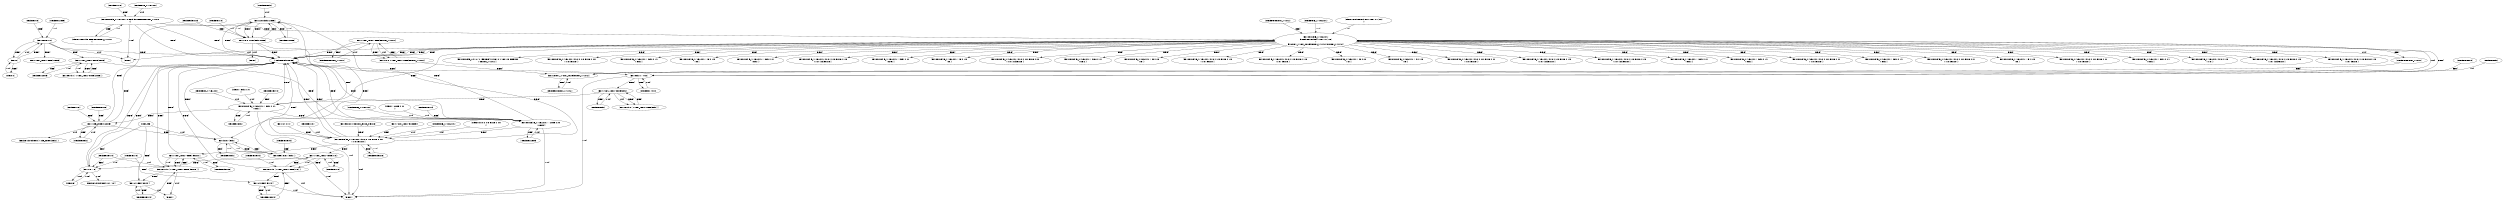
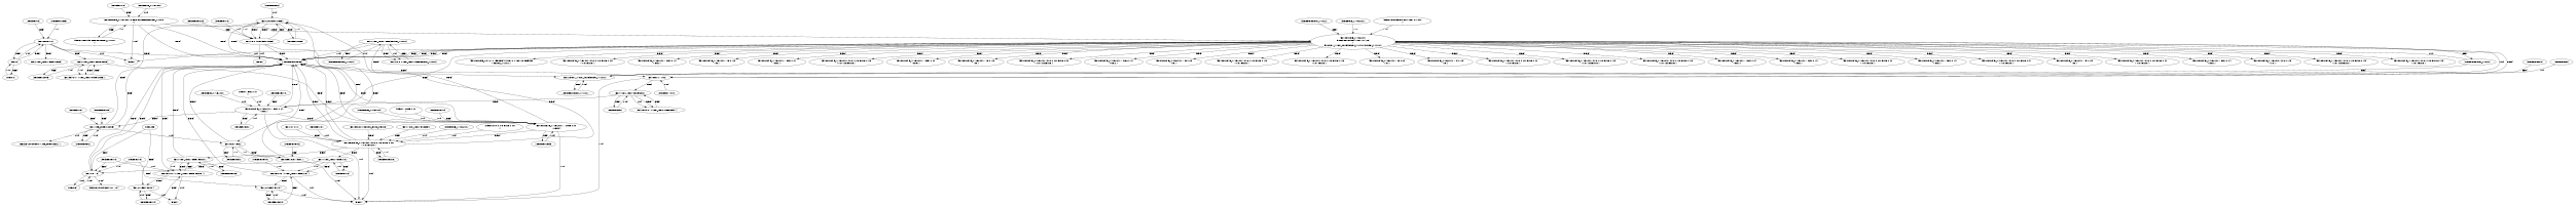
  digraph {
    fontname=Lato
    node [fontname=Lato]
    edge [fontname=Lato]
    n1 [label="(Call,mkdir(path,mode))"]
    n2 [label="(Call,rval = mkdir(path,mode))"]
    n3 [label="(Call,(char *)path)"]
    n4 [label="(MethodReturn,RET)"]
    n5 [label="(Identifier,mode)"]
    n6 [label="(Call,dprintf( D_SYSCALLS, \"\trval = %d, errno = %d\n\", rval, terrno ))"]
    n7 [label="(Block,)"]
    n8 [label="(Call,free( (char *)path ))"]
    n9 [label="(Identifier,path)"]
    n10 [label="(Call,path = NULL)"]
    n11 [label="(Call,write_access(mode))"]
    n12 [label="(Identifier,path)"]
    n13 [label="(ControlStructure,if ( write_access(path) ))"]
    n14 [label="(Call,dprintf( D_SYSCALLS, \"  path = %s\n\", path ))"]
    n15 [label="(Call,dprintf( D_SYSCALLS, \"  mode = %d\n\", mode ))"]
    n16 [label="(Identifier,path)"]
    n17 [label="(Block,)"]
    n18 [label="(Identifier,mode)"]
    n19 [label="(Call,dprintf(D_SYSCALLS,\n\t\t\"Got request for syscall %s (%d)\n\",\n\t\tshadow_syscall_name(condor_sysnum), condor_sysnum))"]
    n20 [label="(Call,dprintf( D_SYSCALLS, \"\trval = %d, errno = %d\n\", rval, terrno ))"]
    n21 [label="(Call,dprintf( D_SYSCALLS, \"  path = %s\n\", path ))"]
    n22 [label="(Call,dprintf( D_SYSCALLS, \"\trval = %d, errno = %d\n\", rval, terrno ))"]
    n23 [label="(Call,dprintf( D_SYSCALLS, \"  fd = %d\n\", fd ))"]
    n24 [label="(Call,dprintf( D_SYSCALLS, \"\trval = %d, errno = %d\n\", rval, terrno ))"]
    n25 [label="(Block,)"]
    n26 [label="(Call,dprintf( D_SYSCALLS, \"  path = %s\n\", path ))"]
    n27 [label="(Call,dprintf( D_SYSCALLS, \"\trval = %d\n\", rval ))"]
    n28 [label="(Call,dprintf( D_SYSCALLS, \"\trval = %d, errno = %d\n\", rval, (int)terrno ))"]
    n29 [label="(Call,dprintf( D_SYSCALLS, \"\trval = %d, errno = %d\n\", rval, terrno ))"]
    n30 [label="(Call,dprintf(D_ALWAYS, \"ERROR: unknown syscall %d received\n\", condor_sysnum ))"]
    n31 [label="(Call,dprintf( D_SYSCALLS, \"\trval = %d, errno = %d\n\", rval, terrno ))"]
    n32 [label="(Call,dprintf( D_SYSCALLS, \"  path = %s\n\", path ))"]
    n33 [label="(Call,dprintf( D_SYSCALLS, \"  fd = %d\n\", fd ))"]
    n34 [label="(Call,dprintf( D_SYSCALLS, \"  path = %s\n\", path ))"]
    n35 [label="(Call,dprintf( D_SYSCALLS, \"\trval = %d, errno = %d\n\", rval, (int)terrno ))"]
    n36 [label="(Call,dprintf( D_SYSCALLS, \"  flags = %d\n\", flags ))"]
    n37 [label="(Call,dprintf( D_SYSCALLS, \"  fd = %d\n\", fd ))"]
    n38 [label="(Call,dprintf( D_SYSCALLS, \"\trval = %d, errno = %d\n\", rval, (int)terrno ))"]
    n39 [label="(Call,dprintf( D_SYSCALLS, \"  from = %s\n\", from ))"]
    n40 [label="(Call,dprintf( D_SYSCALLS, \"  fd = %d\n\", fd ))"]
    n41 [label="(Call,dprintf( D_SYSCALLS, \"\trval = %d, errno = %d\n\", rval, terrno ))"]
    n42 [label="(Call,dprintf( D_SYSCALLS, \"\trval = %d, errno = %d\n\", rval, terrno ))"]
    n43 [label="(Call,dprintf( D_SYSCALLS, \"  fd = %d\n\", fd ))"]
    n44 [label="(Call,dprintf( D_SYSCALLS, \"  fs = %d\n\", fd ))"]
    n45 [label="(Call,dprintf( D_SYSCALLS, \"\trval = %d, errno = %d\n\", rval, terrno ))"]
    n46 [label="(Identifier,condor_sysnum)"]
    n47 [label="(Call,dprintf( D_SYSCALLS, \"\trval = %d, errno = %d\n\", rval, (int)terrno ))"]
    n48 [label="(Call,dprintf( D_SYSCALLS, \"\trval = %d, errno = %d\n\", rval, (int)terrno ))"]
    n49 [label="(Call,dprintf( D_SYSCALLS, \"  path = %s\n\", path ))"]
    n50 [label="(Call,dprintf( D_SYSCALLS, \"  path = %s\n\", path ))"]
    n51 [label="(Call,shadow_syscall_name(condor_sysnum))"]
    n52 [label="(Call,dprintf(D_SYSCALLS, \"About to decode condor_sysnum\n\"))"]
    n53 [label="(Literal,\"About to decode condor_sysnum\n\")"]
    n54 [label="(Identifier,condor_sysnum)"]
    n55 [label="(Call,syscall_sock->code(condor_sysnum))"]
    n56 [label="(Call,rval = syscall_sock->code(condor_sysnum))"]
    n57 [label="(Identifier,condor_sysnum)"]
    n58 [label="(Call,syscall_sock->code(path))"]
    n59 [label="(Call,result = ( syscall_sock->code(path) ))"]
    n60 [label="(Identifier,path)"]
    n61 [label="(Identifier,NULL)"]
    n62 [label="(Call,syscall_sock->code(rval))"]
    n63 [label="(Call,syscall_sock->code( terrno ))"]
    n64 [label="(Identifier,terrno)"]
    n65 [label="(Call,syscall_sock->code(mode))"]
    n66 [label="(Call,result = ( syscall_sock->code(mode) ))"]
    n67 [label="(Identifier,mode)"]
    n68 [label="(Call,mode = -1)"]
    n69 [label="(Call,-1)"]
    n70 [label="(Call,syscall_sock->code(mode))"]
    n71 [label="(Literal,1)"]
    n72 [label="(Call,result = ( syscall_sock->code(rval) ))"]
    n73 [label="(Call,rval < 0)"]
    n74 [label="(Identifier,rval)"]
    n75 [label="(Call,result = ( syscall_sock->code( terrno ) ))"]
    n76 [label="(Identifier,terrno)"]
    n77 [label="(Call,ASSERT( result ))"]
    n78 [label="(Literal,0)"]
    n79 [label="(ControlStructure,if( rval < 0 ))"]
    n80 [label="(Identifier,result)"]
    n81 [label="(Call,ASSERT( result ))"]
    n82 [label="(Block,)"]
    n83 [label="(Identifier,result)"]
    n84 [label="(Identifier,result)"]
    n85 [label="(Identifier,uid)"]
    n86 [label="(Identifier,result)"]
    n87 [label="(Identifier,rval)"]
    n88 [label="(Identifier,D_SYSCALLS)"]
    n89 [label="(Identifier,result)"]
    n90 [label="(Identifier,rval)"]
    n91 [label="(Identifier,D_SYSCALLS)"]
    n92 [label="(Literal,\"\trval = %d, errno = %d\n\")"]
    n93 [label="(Identifier,rval)"]
    n94 [label="(Identifier,result)"]
    n95 [label="(Identifier,D_SYSCALLS)"]
    n96 [label="(Identifier,D_SYSCALLS)"]
    n97 [label="(Literal,\"  path = %s\n\")"]
    n98 [label="(Call,rval = -1)"]
    n99 [label="(Identifier,result)"]
    n100 [label="(Identifier,rval)"]
    n101 [label="(Literal,\"Got request for syscall %s (%d)\n\")"]
    n102 [label="(Identifier,D_SYSCALLS)"]
    n103 [label="(Identifier,terrno)"]
    n104 [label="(Identifier,condor_sysnum)"]
    n105 [label="(Identifier,errno)"]
    n106 [label="(Identifier,mode)"]
    n107 [label="(Call,terrno = (condor_errno_t)errno)"]
    n108 [label="(Call,syscall_sock->encode())"]
    n109 [label="(Identifier,path)"]
    n110 [label="(Literal,\"  mode = %d\n\")"]
    n111 [label="(Identifier,result)"]
    n112 [label="(Identifier,rval)"]
    n113 [label="(Identifier,path)"]
    1001450
    n1 -> n2 [label="AST: "]
    n1 -> n2 [label="DDG: "]
    n1 -> n2 [label="DDG: "]
    n1 -> n3 [label="CFG: "]
    n1 -> n4 [label="DDG: "]
    n1 -> n5 [label="CFG: "]
    n2 -> n1 [label="CFG: "]
    n2 -> n4 [label="DDG: "]
    n2 -> n6 [label="DDG: "]
    n2 -> n7 [label="AST: "]
    n3 -> n4 [label="DDG: "]
    n3 -> n8 [label="AST: "]
    n3 -> n8 [label="DDG: "]
    n3 -> n9 [label="CFG: "]
    n4 -> n10 [label="DDG: "]
    n5 -> n1 [label="AST: "]
    n6 -> n4 [label="DDG: "]
    n6 -> n4 [label="DDG: "]
    n6 -> n4 [label="DDG: "]
    n6 -> n17 [label="AST: "]
    n6 -> n62 [label="DDG: "]
    n6 -> n63 [label="DDG: "]
    n6 -> n64 [label="CFG: "]
-   n8 -> n3 [label="CFG: "]
    n8 -> n4 [label="DDG: "]
    n8 -> n17 [label="AST: "]
    n9 -> n3 [label="AST: "]
    n10 -> n17 [label="AST: "]
-   n10 -> n58 [label="DDG: "]
-   n10 -> n61 [label="CFG: "]
+   n10 -> n58 [label="CFG: "]
    n11 -> n1 [label="DDG: "]
-   n11 -> n3 [label="DDG: "]
+   n11 -> n3 [label="AST: "]
    n11 -> n4 [label="DDG: "]
    n11 -> n12 [label="CFG: "]
    n11 -> n13 [label="AST: "]
    n12 -> n11 [label="AST: "]
    n14 -> n4 [label="DDG: "]
    n14 -> n11 [label="DDG: "]
    n14 -> n15 [label="DDG: "]
    n14 -> n16 [label="CFG: "]
    n14 -> n17 [label="AST: "]
    n15 -> n1 [label="DDG: "]
    n15 -> n4 [label="DDG: "]
    n15 -> n4 [label="DDG: "]
    n15 -> n6 [label="DDG: "]
    n15 -> n17 [label="AST: "]
    n15 -> n18 [label="CFG: "]
    n16 -> n14 [label="AST: "]
    n18 -> n15 [label="AST: "]
    n19 -> n4 [label="DDG: "]
    n19 -> n4 [label="DDG: "]
    n19 -> n4 [label="DDG: "]
    n19 -> n4 [label="DDG: "]
    n19 -> n14 [label="DDG: "]
    n19 -> n20 [label="DDG: "]
    n19 -> n21 [label="DDG: "]
    n19 -> n22 [label="DDG: "]
    n19 -> n23 [label="DDG: "]
    n19 -> n24 [label="DDG: "]
    n19 -> n25 [label="AST: "]
    n19 -> n26 [label="DDG: "]
    n19 -> n27 [label="DDG: "]
    n19 -> n28 [label="DDG: "]
    n19 -> n29 [label="DDG: "]
    n19 -> n30 [label="DDG: "]
    n19 -> n31 [label="DDG: "]
    n19 -> n32 [label="DDG: "]
    n19 -> n33 [label="DDG: "]
    n19 -> n34 [label="DDG: "]
    n19 -> n35 [label="DDG: "]
    n19 -> n36 [label="DDG: "]
    n19 -> n37 [label="DDG: "]
    n19 -> n38 [label="DDG: "]
    n19 -> n39 [label="DDG: "]
    n19 -> n40 [label="DDG: "]
    n19 -> n41 [label="DDG: "]
    n19 -> n42 [label="DDG: "]
    n19 -> n43 [label="DDG: "]
    n19 -> n44 [label="DDG: "]
    n19 -> n45 [label="DDG: "]
    n19 -> n46 [label="CFG: "]
    n19 -> n47 [label="DDG: "]
    n19 -> n48 [label="DDG: "]
    n19 -> n49 [label="DDG: "]
    n19 -> n50 [label="DDG: "]
    n46 -> n19 [label="AST: "]
    n46 -> n51 [label="CFG: "]
    n51 -> n19 [label="AST: "]
    n51 -> n19 [label="DDG: "]
    n51 -> n54 [label="CFG: "]
    n52 -> n4 [label="DDG: "]
    n52 -> n4 [label="DDG: "]
    n52 -> n19 [label="DDG: "]
    n52 -> n25 [label="AST: "]
    n52 -> n53 [label="CFG: "]
    n53 -> n52 [label="AST: "]
    n54 -> n51 [label="AST: "]
-   n55 -> n4 [label="DDG: "]
-   n56 -> n51 [label="DDG: "]
+   n55 -> n4 [label="AST: "]
+   n55 -> n51 [label="DDG: "]
    n55 -> n56 [label="AST: "]
    n55 -> n56 [label="DDG: "]
    n55 -> n57 [label="CFG: "]
    n56 -> n55 [label="CFG: "]
    n57 -> n55 [label="AST: "]
    n58 -> n14 [label="DDG: "]
    n58 -> n59 [label="AST: "]
    n58 -> n59 [label="DDG: "]
    n58 -> n60 [label="CFG: "]
    n59 -> n58 [label="CFG: "]
    n60 -> n58 [label="AST: "]
    n61 -> n10 [label="AST: "]
    n62 -> n72 [label="AST: "]
    n62 -> n72 [label="DDG: "]
    n62 -> n73 [label="DDG: "]
    n62 -> n74 [label="CFG: "]
    n63 -> n4 [label="DDG: "]
    n63 -> n75 [label="AST: "]
    n63 -> n75 [label="DDG: "]
    n63 -> n76 [label="CFG: "]
    n64 -> n6 [label="AST: "]
    n65 -> n15 [label="DDG: "]
    n65 -> n66 [label="AST: "]
    n65 -> n66 [label="DDG: "]
    n65 -> n67 [label="CFG: "]
    n66 -> n65 [label="CFG: "]
    n67 -> n65 [label="AST: "]
    n68 -> n4 [label="DDG: "]
    n68 -> n25 [label="AST: "]
    n68 -> n65 [label="DDG: "]
    n68 -> n69 [label="CFG: "]
    n68 -> n70 [label="DDG: "]
    n69 -> n68 [label="AST: "]
    n69 -> n68 [label="DDG: "]
    n69 -> n71 [label="CFG: "]
    n71 -> n69 [label="AST: "]
    n72 -> n4 [label="DDG: "]
    n72 -> n17 [label="AST: "]
-   n72 -> n62 [label="CFG: "]
    n72 -> n77 [label="DDG: "]
    n73 -> n4 [label="DDG: "]
    n73 -> n4 [label="DDG: "]
    n73 -> n78 [label="AST: "]
    n73 -> n79 [label="AST: "]
    n74 -> n62 [label="AST: "]
    n75 -> n4 [label="DDG: "]
    n75 -> n63 [label="CFG: "]
    n75 -> n81 [label="DDG: "]
    n75 -> n82 [label="AST: "]
    n76 -> n63 [label="AST: "]
    n77 -> n17 [label="AST: "]
    n77 -> n80 [label="CFG: "]
    n78 -> n73 [label="AST: "]
    n80 -> n72 [label="CFG: "]
    n80 -> n77 [label="AST: "]
    n81 -> n82 [label="AST: "]
    n81 -> n83 [label="CFG: "]
    n83 -> n75 [label="CFG: "]
    n83 -> n81 [label="AST: "]
    n84 -> n10 [label="CFG: "]
    n85 -> n68 [label="CFG: "]
    n86 -> n14 [label="CFG: "]
    n87 -> n73 [label="AST: "]
    n87 -> n77 [label="CFG: "]
    n88 -> n6 [label="AST: "]
    n89 -> n73 [label="CFG: "]
    n89 -> n75 [label="AST: "]
    n90 -> n2 [label="AST: "]
    n91 -> n19 [label="AST: "]
    n92 -> n6 [label="AST: "]
    n93 -> n52 [label="CFG: "]
    n94 -> n72 [label="AST: "]
    n95 -> n15 [label="AST: "]
    n96 -> n14 [label="AST: "]
    n97 -> n14 [label="AST: "]
    n98 -> n6 [label="DDG: "]
    n99 -> n8 [label="CFG: "]
    n100 -> n6 [label="AST: "]
    n101 -> n19 [label="AST: "]
    n102 -> n52 [label="AST: "]
    n103 -> n2 [label="CFG: "]
    n104 -> n19 [label="CFG: "]
    n105 -> n11 [label="CFG: "]
    n106 -> n68 [label="AST: "]
    n107 -> n6 [label="DDG: "]
    n108 -> n6 [label="CFG: "]
    n109 -> n10 [label="AST: "]
    n110 -> n15 [label="AST: "]
    n111 -> n15 [label="CFG: "]
    n112 -> n11 [label="CFG: "]
    n113 -> n1 [label="AST: "]
-   1001450 -> n3 [label="AST: "]
    1001450 -> n73 [label="CFG: "]
    1001450 -> n81 [label="CFG: "]
  }
